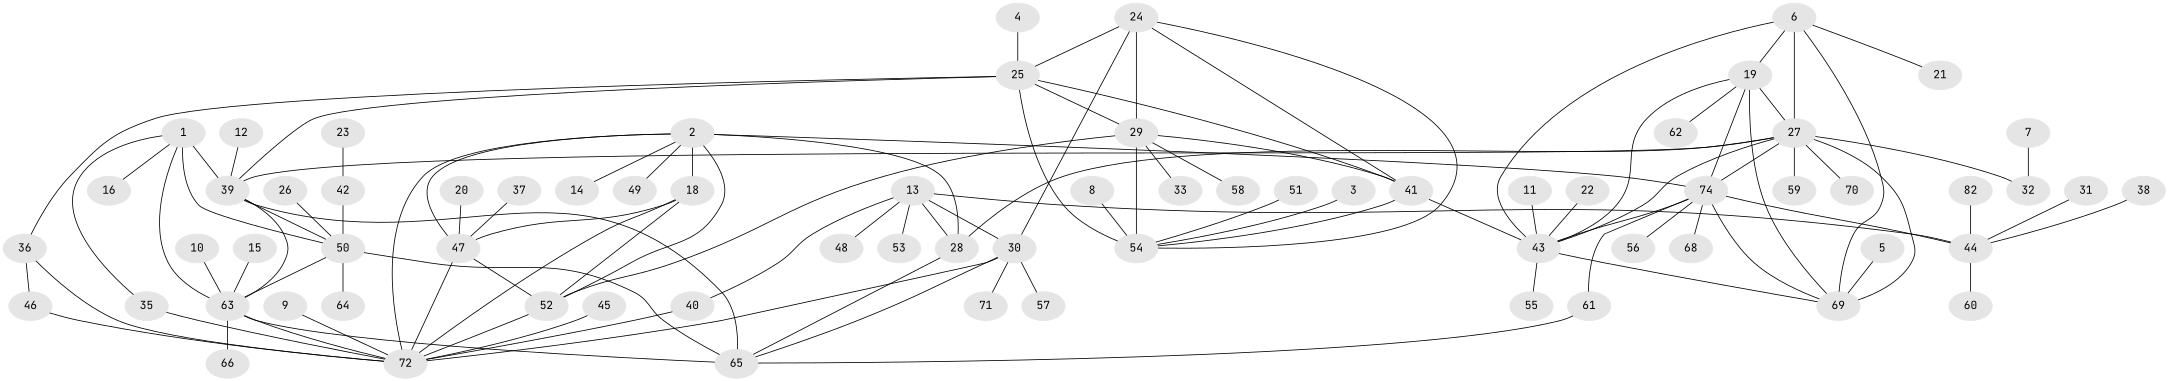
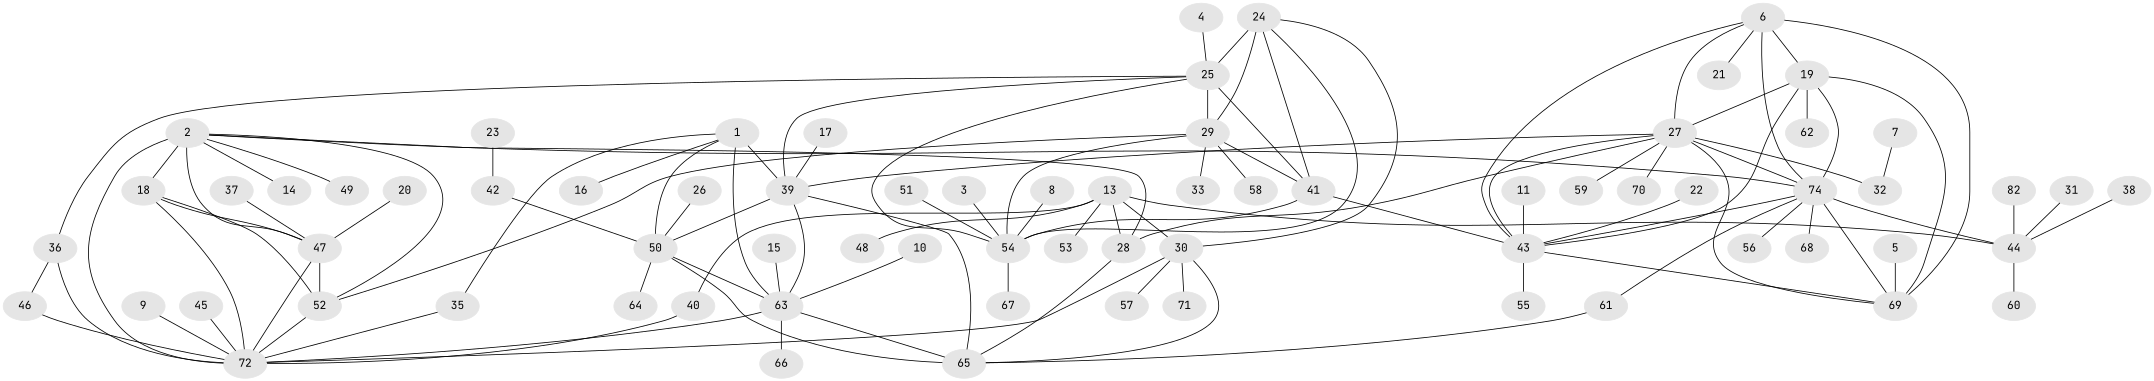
  graph {
    fontname="JetBrains Mono"
    node [color=gray90 fontname="JetBrains Mono" style=filled]
    edge [fontname="JetBrains Mono" weight=1.0]
    1
    16
    35
    39
    50
    63
    72
    65
    64
    66
    2
    14
    18
    28
    n15 [label=74]
    47
    49
    52
    69
    43
    44
    56
    61
    68
    3
    54
+   67
    4
    25
    29
    41
    36
    5
    6
    19
    21
    27
    62
    32
    59
    70
    55
    7
    8
    9
    10
    11
    n48 [label=82]
    60
    13
    30
    40
    48
    53
    57
    71
    15
-   17 [label=12]
+   17
    20
    22
    23
    42
    24
    33
    58
    46
    26
    31
    37
    38
    45
    51
    1 -- 16
    1 -- 35
    1 -- 39 [weight=4.0]
    1 -- 50 [weight=2.0]
    1 -- 63 [weight=2.0]
    35 -- 72
    39 -- 50 [weight=2.0]
    39 -- 63 [weight=2.0]
    39 -- 65 [weight=2.0]
    50 -- 63
    50 -- 65
    50 -- 64
    63 -- 72
    63 -- 65
    63 -- 66
    2 -- 72 [weight=2.0]
    2 -- 14
    2 -- 18 [weight=4.0]
    2 -- 28
    2 -- n15
    2 -- 47 [weight=2.0]
    2 -- 49
    2 -- 52 [weight=2.0]
    18 -- 72 [weight=2.0]
    18 -- 47 [weight=2.0]
    18 -- 52 [weight=2.0]
    28 -- 65
    n15 -- 69
    n15 -- 43
    n15 -- 44
    n15 -- 56
    n15 -- 61
    n15 -- 68
    47 -- 72
    47 -- 52
    52 -- 72
    43 -- 69
    43 -- 55
    44 -- 60
    61 -- 65
    3 -- 54
+   54 -- 67
    4 -- 25
    25 -- 39
    25 -- 54
    25 -- 29 [weight=3.0]
    25 -- 41
    25 -- 36
    29 -- 52
    29 -- 54 [weight=3.0]
    29 -- 41 [weight=3.0]
    29 -- 33
    29 -- 58
    41 -- 43
    41 -- 54
    36 -- 72
    36 -- 46
    5 -- 69
+   6 -- n15 [weight=2.0]
    6 -- 69 [weight=2.0]
    6 -- 43 [weight=2.0]
    6 -- 19 [weight=2.0]
    6 -- 21
    6 -- 27 [weight=2.0]
    19 -- n15
    19 -- 69
    19 -- 43
    19 -- 27
    19 -- 62
    27 -- 39
    27 -- 28
    27 -- n15
    27 -- 69
    27 -- 43
    27 -- 32
    27 -- 59
    27 -- 70
    7 -- 32
    8 -- 54
    9 -- 72
    10 -- 63
    11 -- 43
    n48 -- 44
    13 -- 28
    13 -- 44 [weight=3.0]
    13 -- 30 [weight=9.0]
    13 -- 40
    13 -- 48
    13 -- 53
    30 -- 72
    30 -- 65
    30 -- 57
    30 -- 71
    40 -- 72
    15 -- 63
    17 -- 39
    20 -- 47
    22 -- 43
    23 -- 42
    42 -- 50
    24 -- 54
    24 -- 25
    24 -- 29 [weight=3.0]
    24 -- 41
    24 -- 30
    46 -- 72
    26 -- 50
    31 -- 44
    37 -- 47
    38 -- 44
    45 -- 72
    51 -- 54
  }
